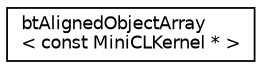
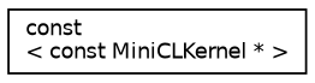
  digraph {
    rankdir=LR
    fontname="DejaVu Sans"
-   n1 [color=black fillcolor=white fontname="DejaVu Sans" fontsize=10 height=0.2 label="btAlignedObjectArray\l\< const MiniCLKernel * \>" shape=record style=filled width=0.4]
+   n1 [color=black fillcolor=white fontname="DejaVu Sans" fontsize=10 height=0.2 label="const\l\< const MiniCLKernel * \>" shape=record style=filled width=0.4]
  }
